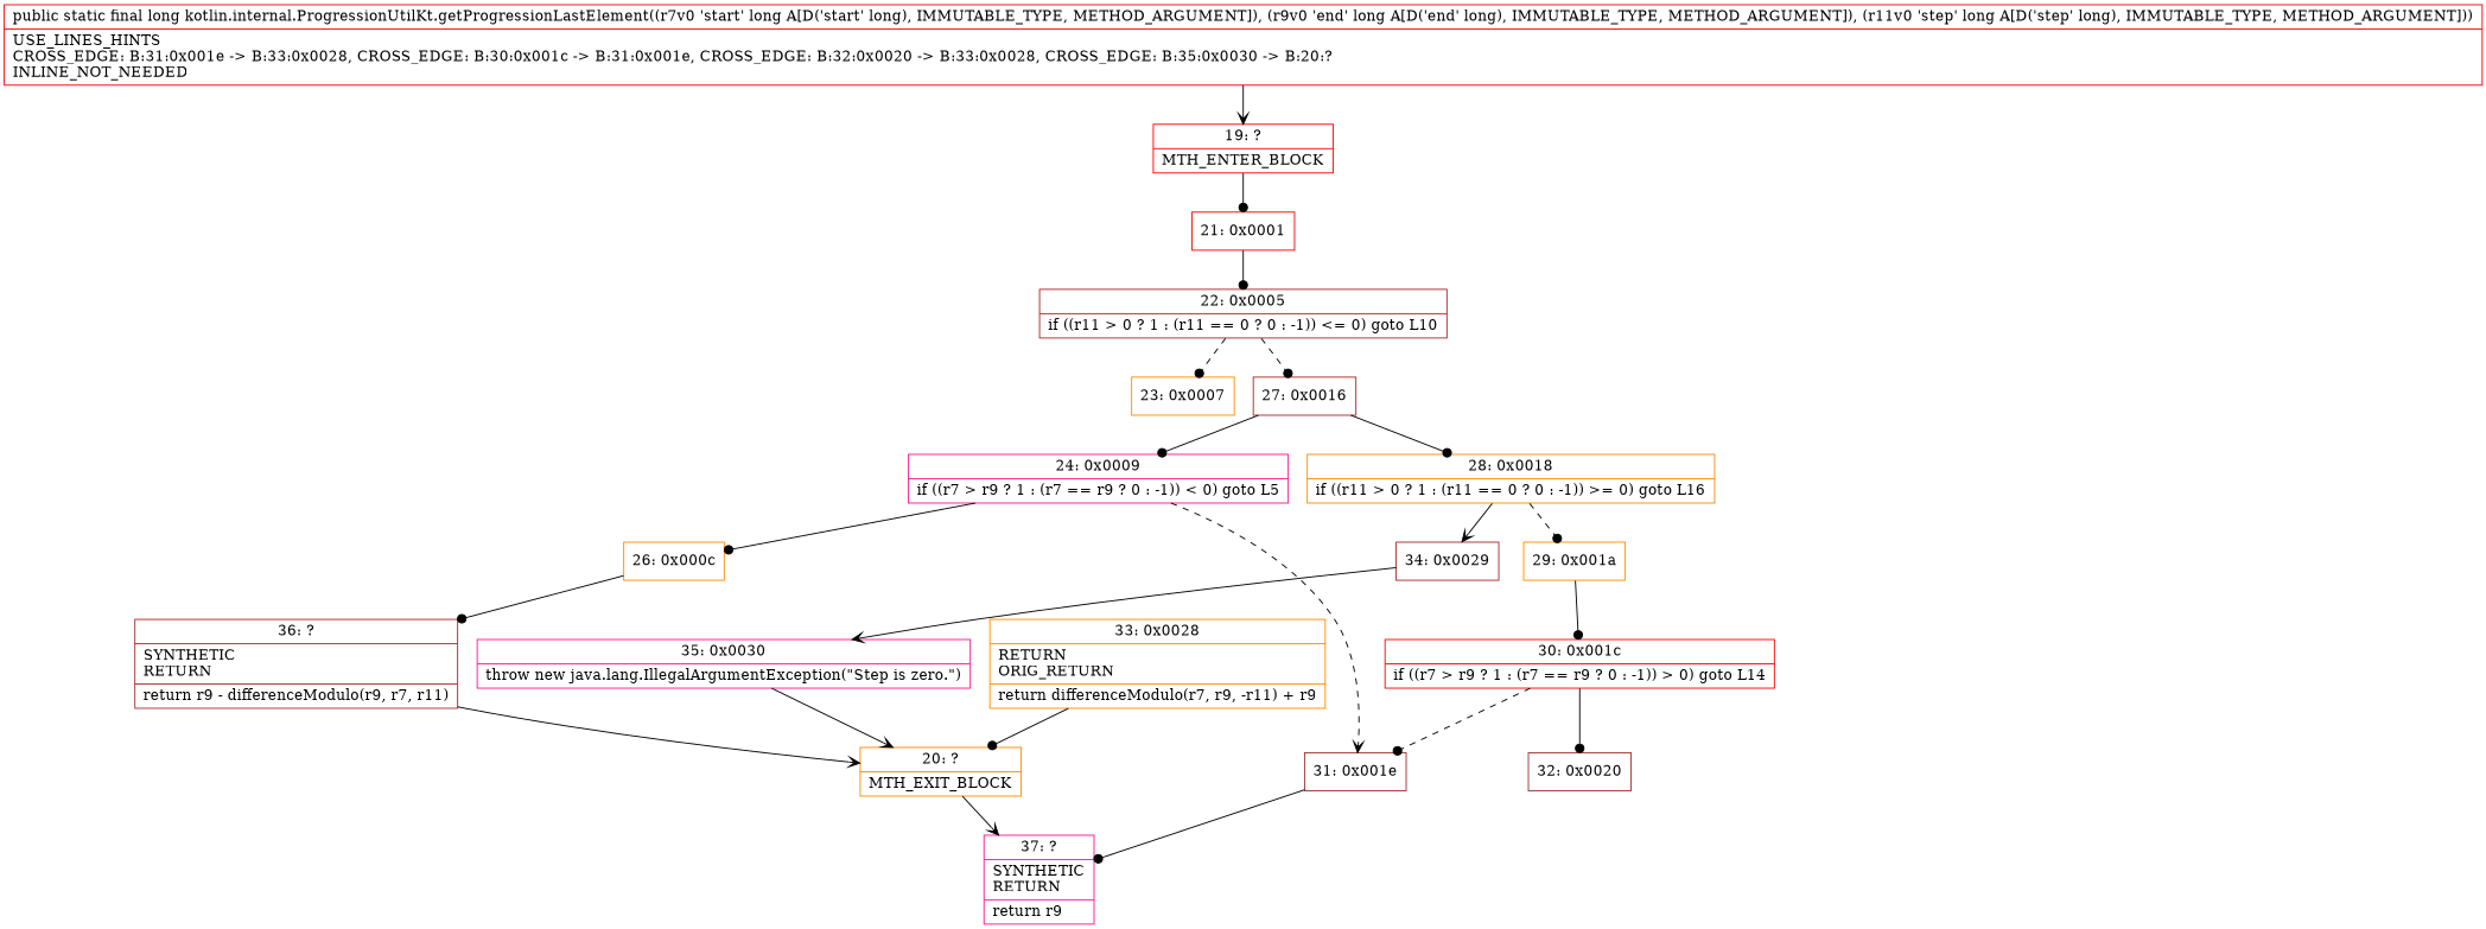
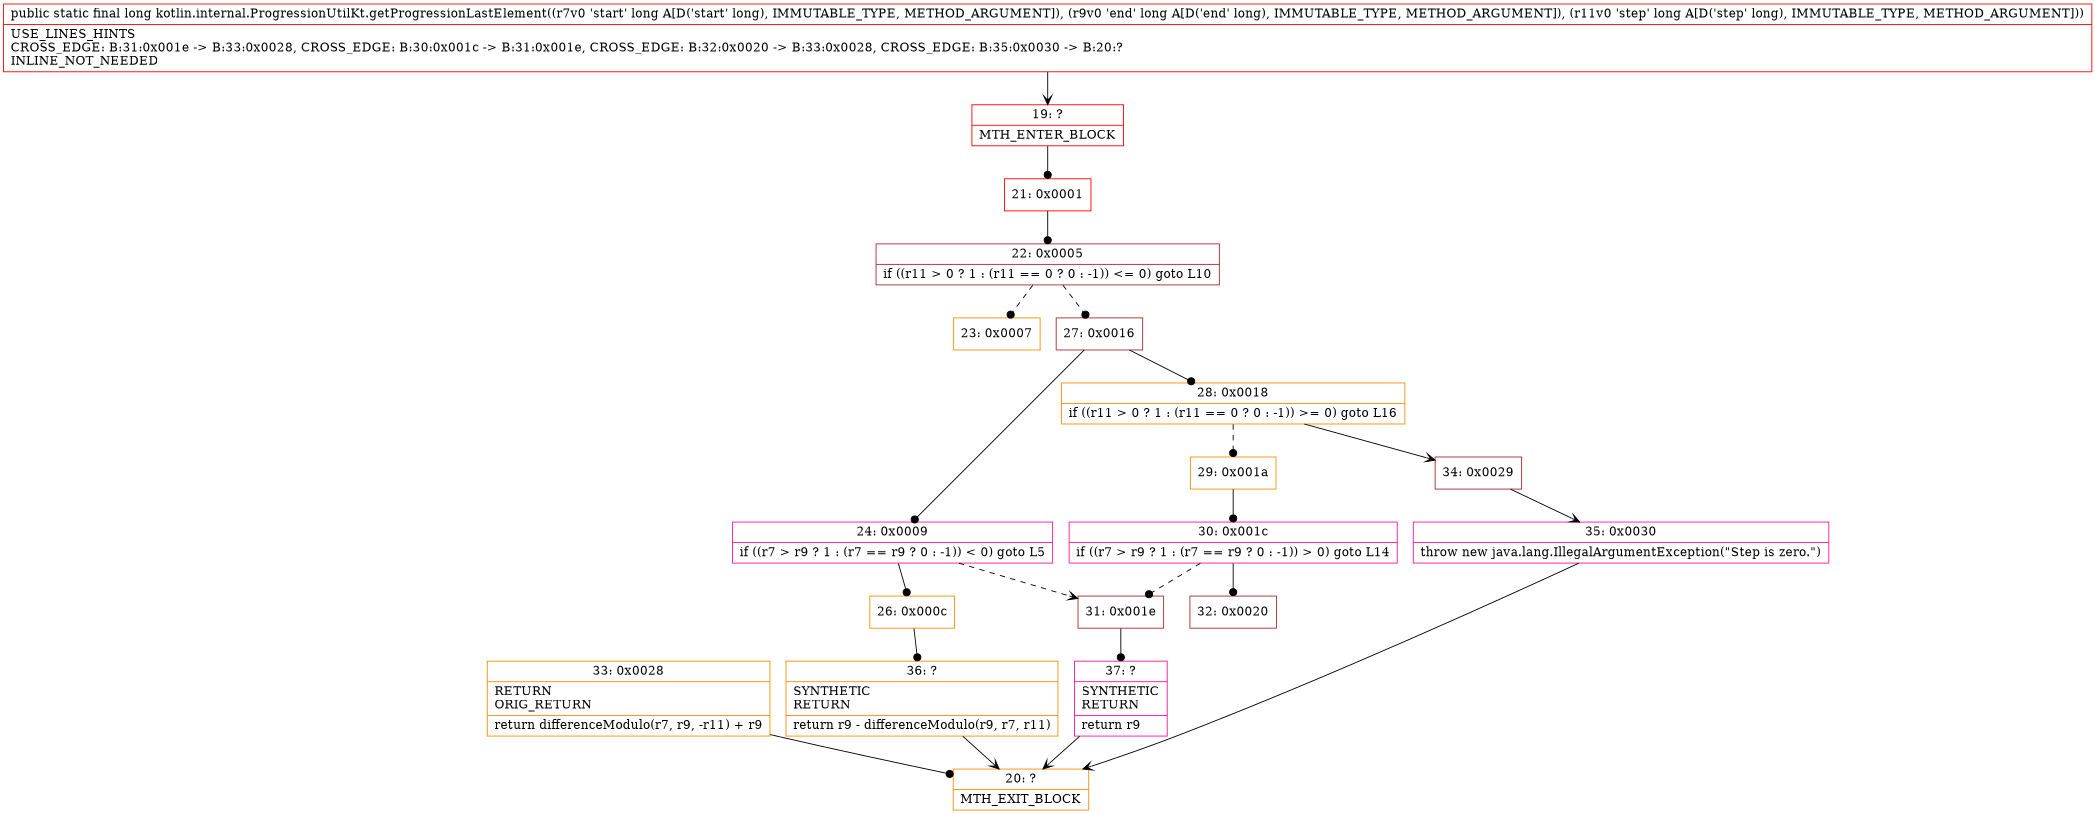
  digraph {
    node [color=darkorange shape=record]
    edge [arrowhead=dot]
    n1 [color=red label="{19\:\ ?|MTH_ENTER_BLOCK\l}"]
    n2 [color=red label="{21\:\ 0x0001}"]
    n3 [color=brown label="{22\:\ 0x0005|if ((r11 \> 0 ? 1 : (r11 == 0 ? 0 : \-1)) \<= 0) goto L10\l}"]
    n4 [label="{23\:\ 0x0007}"]
    n5 [color=brown label="{27\:\ 0x0016}"]
    n6 [color=deeppink label="{24\:\ 0x0009|if ((r7 \> r9 ? 1 : (r7 == r9 ? 0 : \-1)) \< 0) goto L5\l}"]
    n7 [label="{28\:\ 0x0018|if ((r11 \> 0 ? 1 : (r11 == 0 ? 0 : \-1)) \>= 0) goto L16\l}"]
    n8 [label="{26\:\ 0x000c}"]
    n9 [color=brown label="{31\:\ 0x001e}"]
-   n10 [color=brown label="{36\:\ ?|SYNTHETIC\lRETURN\l|return r9 \- differenceModulo(r9, r7, r11)\l}"]
+   n10 [label="{36\:\ ?|SYNTHETIC\lRETURN\l|return r9 \- differenceModulo(r9, r7, r11)\l}"]
    n11 [color=deeppink label="{37\:\ ?|SYNTHETIC\lRETURN\l|return r9\l}"]
    n12 [label="{20\:\ ?|MTH_EXIT_BLOCK\l}"]
    n13 [label="{29\:\ 0x001a}"]
    n14 [color=brown label="{34\:\ 0x0029}"]
-   n15 [color=red label="{30\:\ 0x001c|if ((r7 \> r9 ? 1 : (r7 == r9 ? 0 : \-1)) \> 0) goto L14\l}"]
+   n15 [color=deeppink label="{30\:\ 0x001c|if ((r7 \> r9 ? 1 : (r7 == r9 ? 0 : \-1)) \> 0) goto L14\l}"]
    n16 [color=deeppink label="{35\:\ 0x0030|throw new java.lang.IllegalArgumentException(\"Step is zero.\")\l}"]
    n17 [color=brown label="{32\:\ 0x0020}"]
    n18 [label="{33\:\ 0x0028|RETURN\lORIG_RETURN\l|return differenceModulo(r7, r9, \-r11) + r9\l}"]
    n19 [color=red label="{public static final long kotlin.internal.ProgressionUtilKt.getProgressionLastElement((r7v0 'start' long A[D('start' long), IMMUTABLE_TYPE, METHOD_ARGUMENT]), (r9v0 'end' long A[D('end' long), IMMUTABLE_TYPE, METHOD_ARGUMENT]), (r11v0 'step' long A[D('step' long), IMMUTABLE_TYPE, METHOD_ARGUMENT]))  | USE_LINES_HINTS\lCROSS_EDGE: B:31:0x001e \-\> B:33:0x0028, CROSS_EDGE: B:30:0x001c \-\> B:31:0x001e, CROSS_EDGE: B:32:0x0020 \-\> B:33:0x0028, CROSS_EDGE: B:35:0x0030 \-\> B:20:?\lINLINE_NOT_NEEDED\l}"]
    n1 -> n2
    n2 -> n3
    n3 -> n4 [style=dashed]
    n3 -> n5 [style=dashed]
    n5 -> n6
    n5 -> n7
    n6 -> n8
    n6 -> n9 [arrowhead=vee style=dashed]
    n7 -> n13 [style=dashed]
    n7 -> n14 [arrowhead=vee]
    n8 -> n10
    n9 -> n11
    n10 -> n12 [arrowhead=vee]
-   n12 -> n11 [arrowhead=vee]
+   n11 -> n12 [arrowhead=vee]
    n13 -> n15
    n14 -> n16 [arrowhead=vee]
    n15 -> n9 [style=dashed]
    n15 -> n17
    n16 -> n12 [arrowhead=vee]
    n18 -> n12
    n19 -> n1 [arrowhead=vee]
  }
